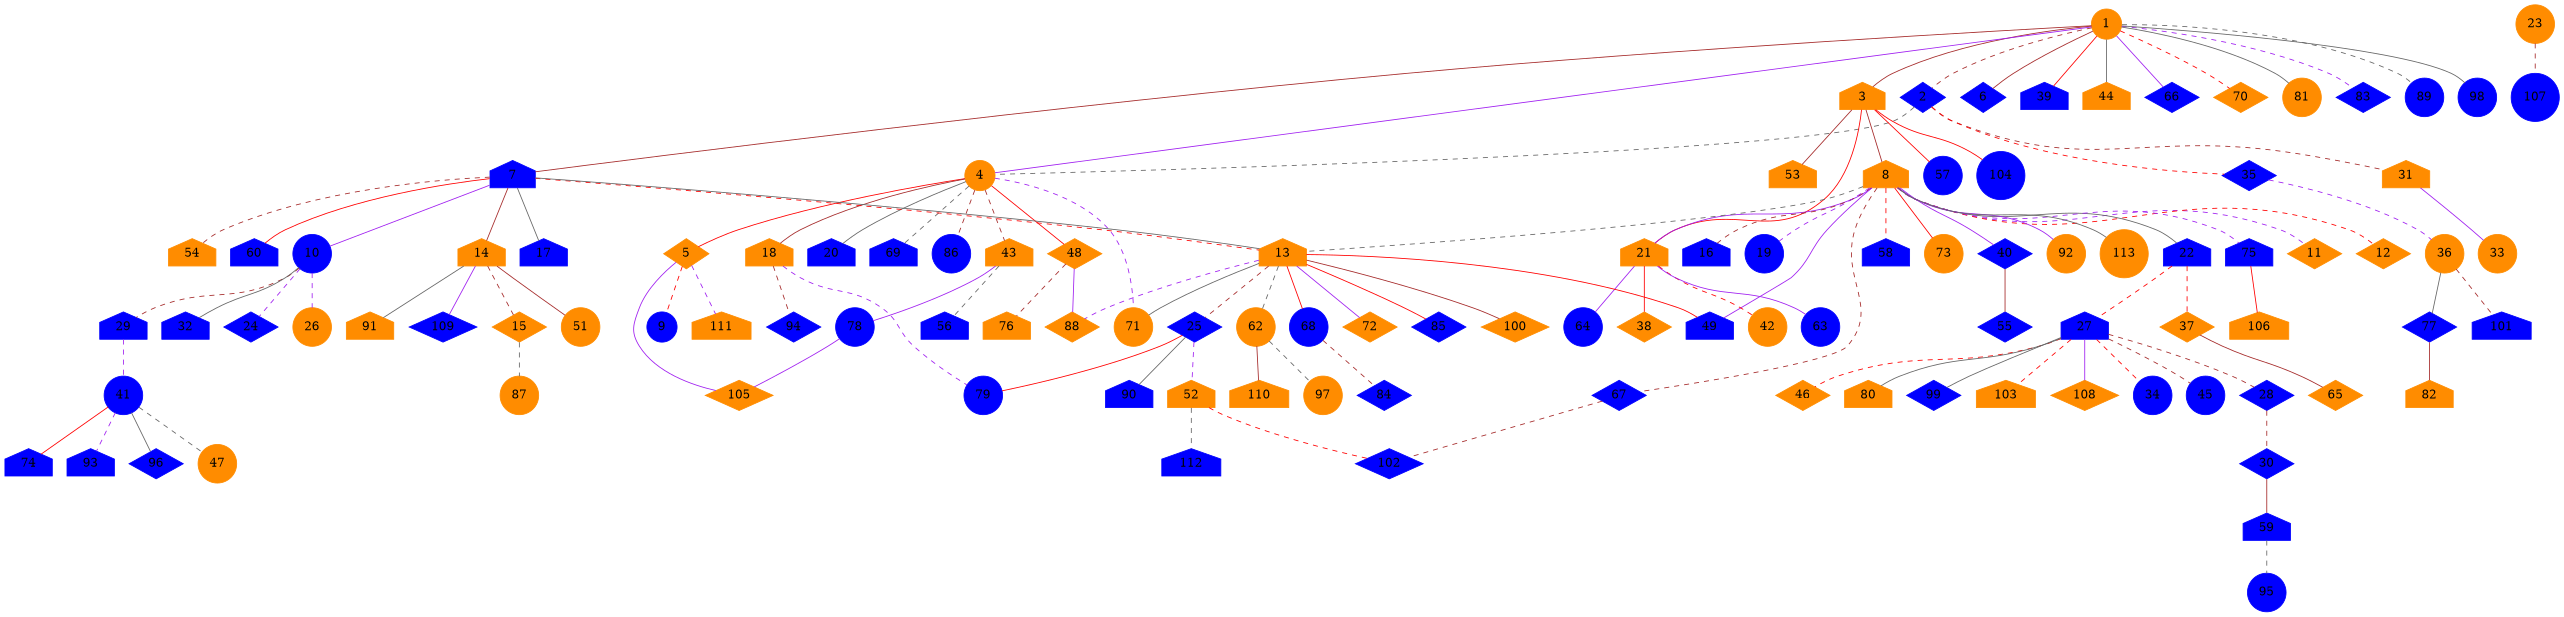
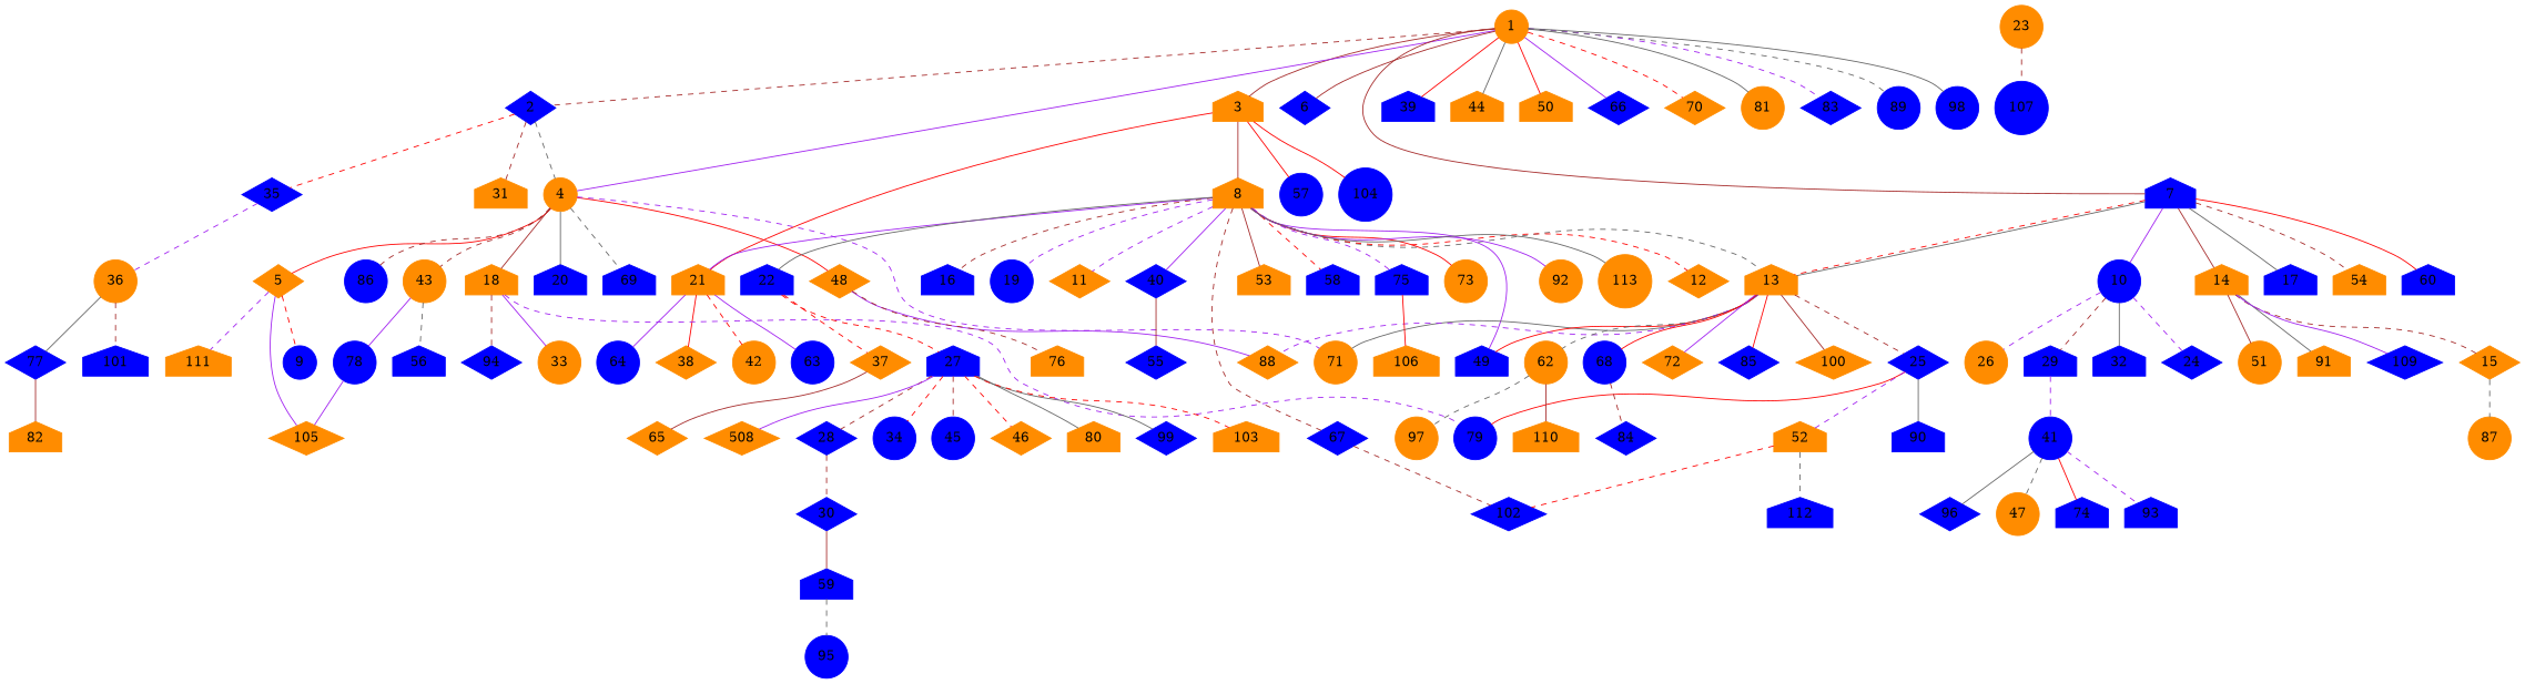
  graph {
    node [color=blue shape=house style=filled]
    edge [color=brown style=solid]
    1 [color=darkorange shape=circle]
    2 [shape=diamond]
    3 [color=darkorange]
    4 [color=darkorange shape=circle]
    6 [shape=diamond]
    7
    39
    44 [color=darkorange]
+   50 [color=darkorange]
    66 [shape=diamond]
    70 [color=darkorange shape=diamond]
    81 [color=darkorange shape=circle]
    83 [shape=diamond]
    89 [shape=circle]
    98 [shape=circle]
    31 [color=darkorange]
    35 [shape=diamond]
    8 [color=darkorange]
    21 [color=darkorange]
    57 [shape=circle]
    104 [shape=circle]
    5 [color=darkorange shape=diamond]
    18 [color=darkorange]
    20
-   43 [color=darkorange]
+   43 [color=darkorange shape=circle]
    48 [color=darkorange shape=diamond]
    69
    71 [color=darkorange shape=circle]
    86 [shape=circle]
    10 [shape=circle]
    13 [color=darkorange]
    14 [color=darkorange]
    17
    54 [color=darkorange]
    60
    36 [color=darkorange shape=circle]
    11 [color=darkorange shape=diamond]
    12 [color=darkorange shape=diamond]
    16
    19 [shape=circle]
    22
    40 [shape=diamond]
    49
    53 [color=darkorange]
    58
    67 [shape=diamond]
    73 [color=darkorange shape=circle]
    75
    92 [color=darkorange shape=circle]
    113 [color=darkorange shape=circle]
    38 [color=darkorange shape=diamond]
    42 [color=darkorange shape=circle]
    63 [shape=circle]
    64 [shape=circle]
    9 [shape=circle]
    111 [color=darkorange]
    105 [color=darkorange shape=diamond]
    33 [color=darkorange shape=circle]
    79 [shape=circle]
    94 [shape=diamond]
    56
    78 [shape=circle]
    88 [color=darkorange shape=diamond]
    76 [color=darkorange]
    23 [color=darkorange shape=circle]
    107 [shape=circle]
    24 [shape=diamond]
    26 [color=darkorange shape=circle]
    29
    32
    25 [shape=diamond]
    62 [color=darkorange shape=circle]
    68 [shape=circle]
    72 [color=darkorange shape=diamond]
    85 [shape=diamond]
    100 [color=darkorange shape=diamond]
    15 [color=darkorange shape=diamond]
    51 [color=darkorange shape=circle]
    91 [color=darkorange]
    109 [shape=diamond]
    27
    37 [color=darkorange shape=diamond]
    55 [shape=diamond]
    102 [shape=diamond]
    106 [color=darkorange]
    41 [shape=circle]
    52 [color=darkorange]
    90
    97 [color=darkorange shape=circle]
    110 [color=darkorange]
    84 [shape=diamond]
    87 [color=darkorange shape=circle]
    28 [shape=diamond]
    34 [shape=circle]
    45 [shape=circle]
    46 [color=darkorange shape=diamond]
    80 [color=darkorange]
    99 [shape=diamond]
    103 [color=darkorange]
-   108 [color=darkorange shape=diamond]
+   108 [color=darkorange shape=diamond label=508]
    65 [color=darkorange shape=diamond]
    112
    30 [shape=diamond]
    59
    47 [color=darkorange shape=circle]
    74
    93
    96 [shape=diamond]
    95 [shape=circle]
    77 [shape=diamond]
    101
    82 [color=darkorange]
    1 -- 2 [style=dashed]
    1 -- 3
    1 -- 4 [color=purple]
    1 -- 6
    1 -- 7
    1 -- 39 [color=red]
    1 -- 44 [color=gray40]
+   1 -- 50 [color=red]
    1 -- 66 [color=purple]
    1 -- 70 [color=red style=dashed]
    1 -- 81 [color=gray40]
    1 -- 83 [color=purple style=dashed]
    1 -- 89 [color=gray40 style=dashed]
    1 -- 98 [color=gray40]
    2 -- 4 [color=gray40 style=dashed]
    2 -- 31 [style=dashed]
    2 -- 35 [color=red style=dashed]
    3 -- 8
    3 -- 21 [color=red]
    3 -- 57 [color=red]
    3 -- 104 [color=red]
    4 -- 5 [color=red]
    4 -- 18
    4 -- 20 [color=gray40]
    4 -- 43 [style=dashed]
    4 -- 48 [color=red]
    4 -- 69 [color=gray40 style=dashed]
    4 -- 71 [color=purple style=dashed]
    4 -- 86 [style=dashed]
    7 -- 10 [color=purple]
    7 -- 13 [color=red style=dashed]
    7 -- 13 [color=gray40]
    7 -- 14
    7 -- 17 [color=gray40]
    7 -- 54 [style=dashed]
    7 -- 60 [color=red]
    35 -- 36 [color=purple style=dashed]
    8 -- 21 [color=purple]
    8 -- 13 [color=gray40 style=dashed]
    8 -- 11 [color=purple style=dashed]
    8 -- 12 [color=red style=dashed]
    8 -- 16 [style=dashed]
    8 -- 19 [color=purple style=dashed]
    8 -- 22 [color=gray40]
    8 -- 40 [color=purple]
    8 -- 49 [color=purple]
-   3 -- 53
+   8 -- 53
    8 -- 58 [color=red style=dashed]
    8 -- 67 [style=dashed]
    8 -- 73 [color=red]
    8 -- 75 [color=purple style=dashed]
    8 -- 92 [color=purple]
    8 -- 113 [color=gray40]
    21 -- 38 [color=red]
    21 -- 42 [color=red style=dashed]
    21 -- 63 [color=purple]
    21 -- 64 [color=purple]
    5 -- 9 [color=red style=dashed]
    5 -- 111 [color=purple style=dashed]
    5 -- 105 [color=purple]
-   31 -- 33 [color=purple]
+   18 -- 33 [color=purple]
    18 -- 79 [color=purple style=dashed]
    18 -- 94 [style=dashed]
    43 -- 56 [color=gray40 style=dashed]
    43 -- 78 [color=purple]
    48 -- 88 [color=purple]
    48 -- 76 [style=dashed]
    10 -- 24 [color=purple style=dashed]
    10 -- 26 [color=purple style=dashed]
    10 -- 29 [style=dashed]
    10 -- 32 [color=gray40]
    13 -- 71 [color=gray40]
    13 -- 49 [color=red]
    13 -- 88 [color=purple style=dashed]
    13 -- 25 [style=dashed]
    13 -- 62 [color=gray40 style=dashed]
    13 -- 68 [color=red]
    13 -- 72 [color=purple]
    13 -- 85 [color=red]
    13 -- 100
    14 -- 15 [style=dashed]
    14 -- 51
    14 -- 91 [color=gray40]
    14 -- 109 [color=purple]
    36 -- 77 [color=gray40]
    36 -- 101 [style=dashed]
    22 -- 27 [color=red style=dashed]
    22 -- 37 [color=red style=dashed]
    40 -- 55
    67 -- 102 [style=dashed]
    75 -- 106 [color=red]
    78 -- 105 [color=purple]
    23 -- 107 [style=dashed]
    29 -- 41 [color=purple style=dashed]
    25 -- 79 [color=red]
    25 -- 52 [color=purple style=dashed]
    25 -- 90 [color=gray40]
    62 -- 97 [color=gray40 style=dashed]
    62 -- 110
    68 -- 84 [style=dashed]
    15 -- 87 [color=gray40 style=dashed]
    27 -- 28 [style=dashed]
    27 -- 34 [color=red style=dashed]
    27 -- 45 [style=dashed]
    27 -- 46 [color=red style=dashed]
    27 -- 80 [color=gray40]
    27 -- 99 [color=gray40]
    27 -- 103 [color=red style=dashed]
    27 -- 108 [color=purple]
    37 -- 65
    41 -- 47 [color=gray40 style=dashed]
    41 -- 74 [color=red]
    41 -- 93 [color=purple style=dashed]
    41 -- 96 [color=gray40]
    52 -- 102 [color=red style=dashed]
    52 -- 112 [color=gray40 style=dashed]
    28 -- 30 [style=dashed]
    30 -- 59
    59 -- 95 [color=gray40 style=dashed]
    77 -- 82
  }
